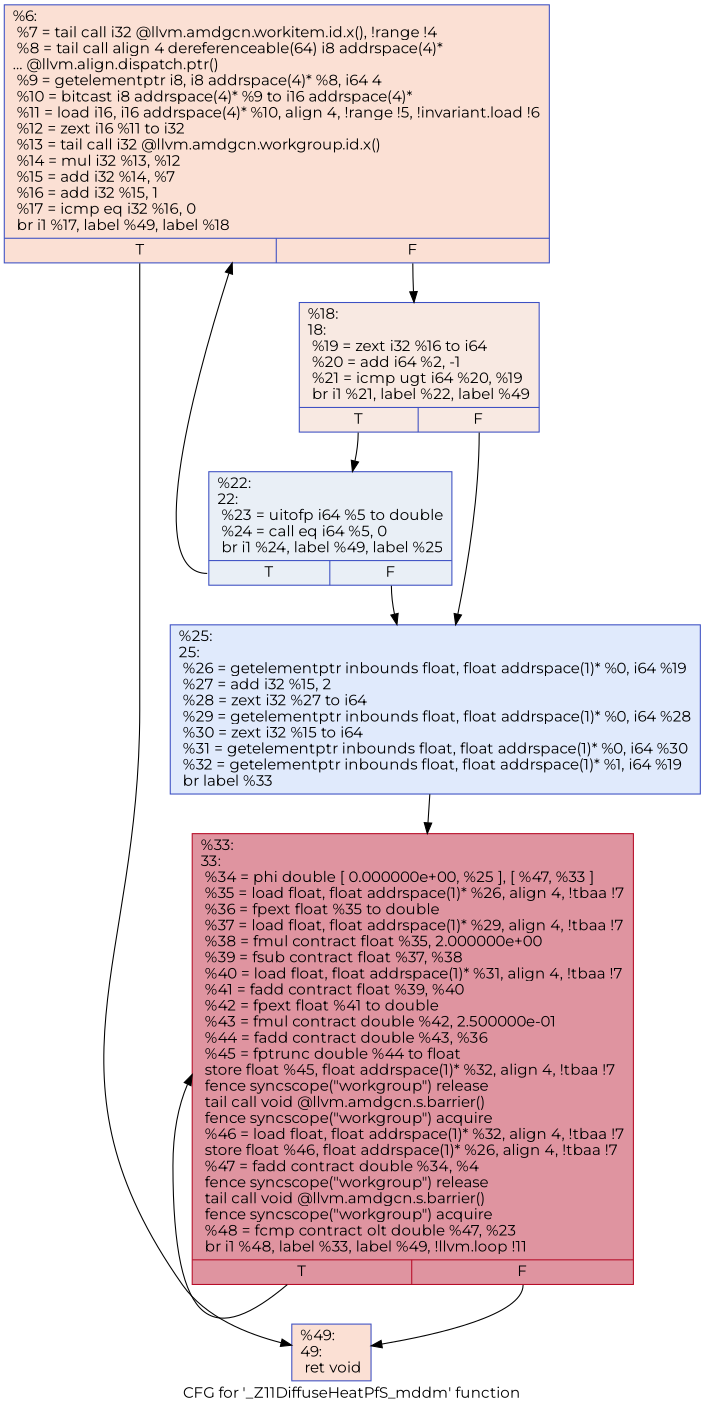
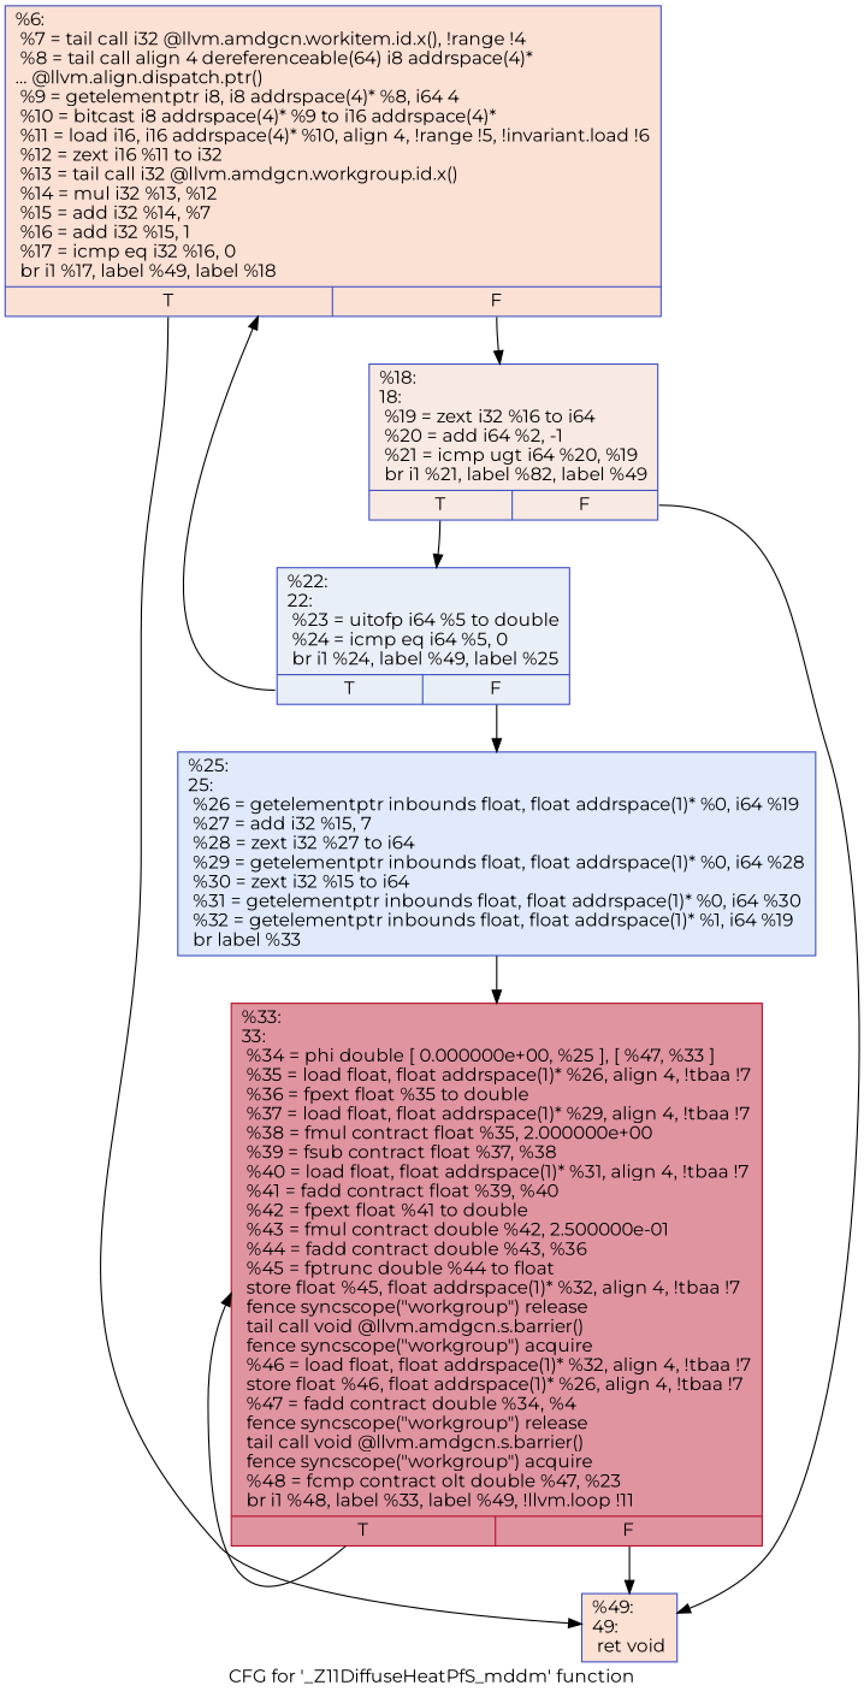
  digraph {
    fontname=Montserrat
    label="CFG for '_Z11DiffuseHeatPfS_mddm' function"
    node [color="#3d50c3ff" fillcolor="#f7b99e70" fontname=Montserrat shape=record style=filled]
    edge [fontname=Montserrat tailport=s0]
    n1 [label="{%6:\l  %7 = tail call i32 @llvm.amdgcn.workitem.id.x(), !range !4\l  %8 = tail call align 4 dereferenceable(64) i8 addrspace(4)*\l... @llvm.align.dispatch.ptr()\l  %9 = getelementptr i8, i8 addrspace(4)* %8, i64 4\l  %10 = bitcast i8 addrspace(4)* %9 to i16 addrspace(4)*\l  %11 = load i16, i16 addrspace(4)* %10, align 4, !range !5, !invariant.load !6\l  %12 = zext i16 %11 to i32\l  %13 = tail call i32 @llvm.amdgcn.workgroup.id.x()\l  %14 = mul i32 %13, %12\l  %15 = add i32 %14, %7\l  %16 = add i32 %15, 1\l  %17 = icmp eq i32 %16, 0\l  br i1 %17, label %49, label %18\l|{<s0>T|<s1>F}}"]
    n2 [label="{%49:\l49:                                               \l  ret void\l}"]
-   n3 [fillcolor="#efcebd70" label="{%18:\l18:                                               \l  %19 = zext i32 %16 to i64\l  %20 = add i64 %2, -1\l  %21 = icmp ugt i64 %20, %19\l  br i1 %21, label %22, label %49\l|{<s0>T|<s1>F}}"]
-   n4 [fillcolor="#cedaeb70" label="{%22:\l22:                                               \l  %23 = uitofp i64 %5 to double\l  %24 = call eq i64 %5, 0\l  br i1 %24, label %49, label %25\l|{<s0>T|<s1>F}}"]
-   n5 [fillcolor="#b9d0f970" label="{%25:\l25:                                               \l  %26 = getelementptr inbounds float, float addrspace(1)* %0, i64 %19\l  %27 = add i32 %15, 2\l  %28 = zext i32 %27 to i64\l  %29 = getelementptr inbounds float, float addrspace(1)* %0, i64 %28\l  %30 = zext i32 %15 to i64\l  %31 = getelementptr inbounds float, float addrspace(1)* %0, i64 %30\l  %32 = getelementptr inbounds float, float addrspace(1)* %1, i64 %19\l  br label %33\l}"]
+   n3 [fillcolor="#efcebd70" label="{%18:\l18:                                               \l  %19 = zext i32 %16 to i64\l  %20 = add i64 %2, -1\l  %21 = icmp ugt i64 %20, %19\l  br i1 %21, label %82, label %49\l|{<s0>T|<s1>F}}"]
+   n4 [fillcolor="#cedaeb70" label="{%22:\l22:                                               \l  %23 = uitofp i64 %5 to double\l  %24 = icmp eq i64 %5, 0\l  br i1 %24, label %49, label %25\l|{<s0>T|<s1>F}}"]
+   n5 [fillcolor="#b9d0f970" label="{%25:\l25:                                               \l  %26 = getelementptr inbounds float, float addrspace(1)* %0, i64 %19\l  %27 = add i32 %15, 7\l  %28 = zext i32 %27 to i64\l  %29 = getelementptr inbounds float, float addrspace(1)* %0, i64 %28\l  %30 = zext i32 %15 to i64\l  %31 = getelementptr inbounds float, float addrspace(1)* %0, i64 %30\l  %32 = getelementptr inbounds float, float addrspace(1)* %1, i64 %19\l  br label %33\l}"]
    n6 [color="#b70d28ff" fillcolor="#b70d2870" label="{%33:\l33:                                               \l  %34 = phi double [ 0.000000e+00, %25 ], [ %47, %33 ]\l  %35 = load float, float addrspace(1)* %26, align 4, !tbaa !7\l  %36 = fpext float %35 to double\l  %37 = load float, float addrspace(1)* %29, align 4, !tbaa !7\l  %38 = fmul contract float %35, 2.000000e+00\l  %39 = fsub contract float %37, %38\l  %40 = load float, float addrspace(1)* %31, align 4, !tbaa !7\l  %41 = fadd contract float %39, %40\l  %42 = fpext float %41 to double\l  %43 = fmul contract double %42, 2.500000e-01\l  %44 = fadd contract double %43, %36\l  %45 = fptrunc double %44 to float\l  store float %45, float addrspace(1)* %32, align 4, !tbaa !7\l  fence syncscope(\"workgroup\") release\l  tail call void @llvm.amdgcn.s.barrier()\l  fence syncscope(\"workgroup\") acquire\l  %46 = load float, float addrspace(1)* %32, align 4, !tbaa !7\l  store float %46, float addrspace(1)* %26, align 4, !tbaa !7\l  %47 = fadd contract double %34, %4\l  fence syncscope(\"workgroup\") release\l  tail call void @llvm.amdgcn.s.barrier()\l  fence syncscope(\"workgroup\") acquire\l  %48 = fcmp contract olt double %47, %23\l  br i1 %48, label %33, label %49, !llvm.loop !11\l|{<s0>T|<s1>F}}"]
    n1 -> n2
    n1 -> n3 [tailport=s1]
-   n3 -> n5 [tailport=s1]
+   n3 -> n2 [tailport=s1]
    n3 -> n4
    n4 -> n1
    n4 -> n5 [tailport=s1]
    n5 -> n6
    n6 -> n2 [tailport=s1]
    n6 -> n6
  }
